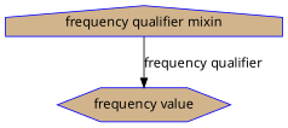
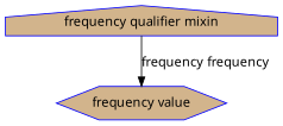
  digraph {
    fontname="Noto Sans"
    node [style=filled fillcolor=tan color=blue fontname="Noto Sans"]
    n1 [height=0.5 label="frequency qualifier mixin" width=3.5566 shape=house]
    n2 [height=0.5 label="frequency value" width=2.3651 shape=hexagon]
-   n1 -> n2 [color=black label="frequency qualifier" style=solid fontname="Noto Sans"]
+   n1 -> n2 [color=black label="frequency frequency" style=solid fontname="Noto Sans"]
  }
